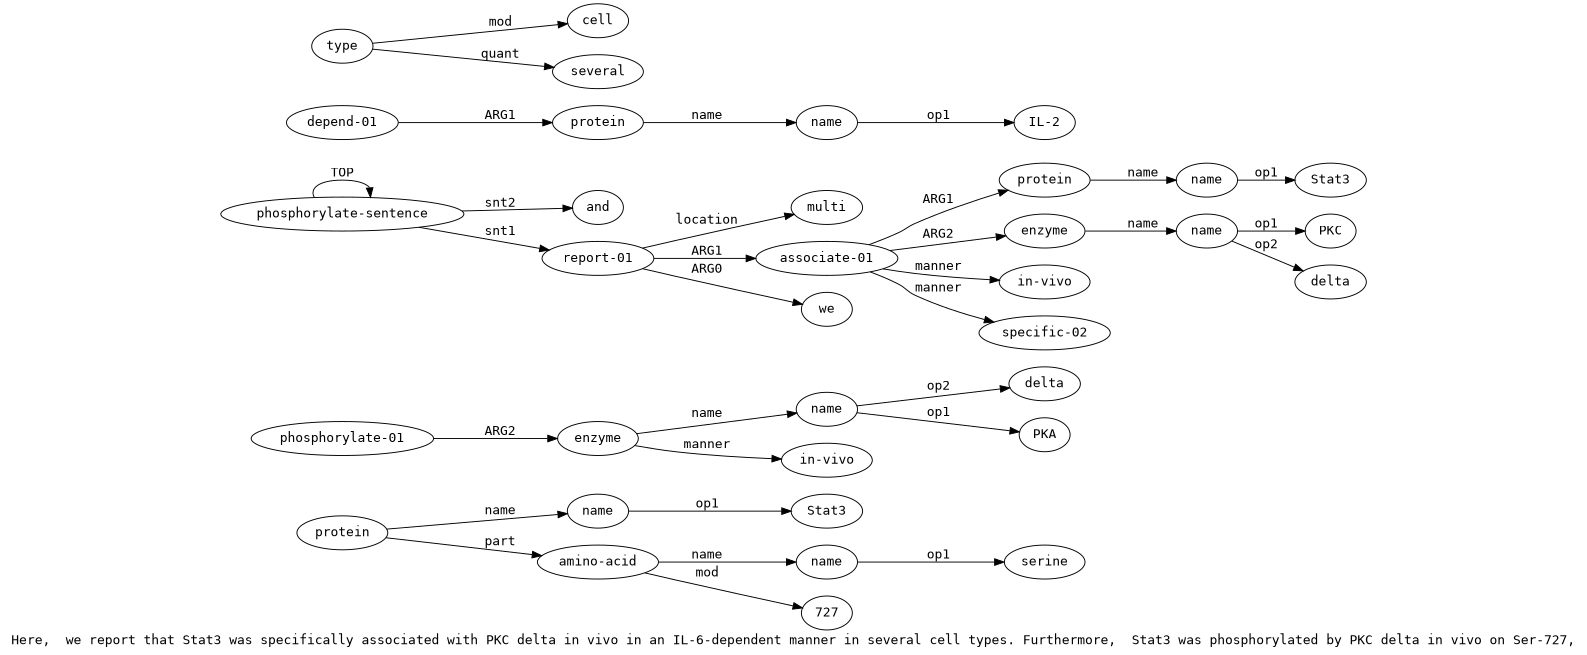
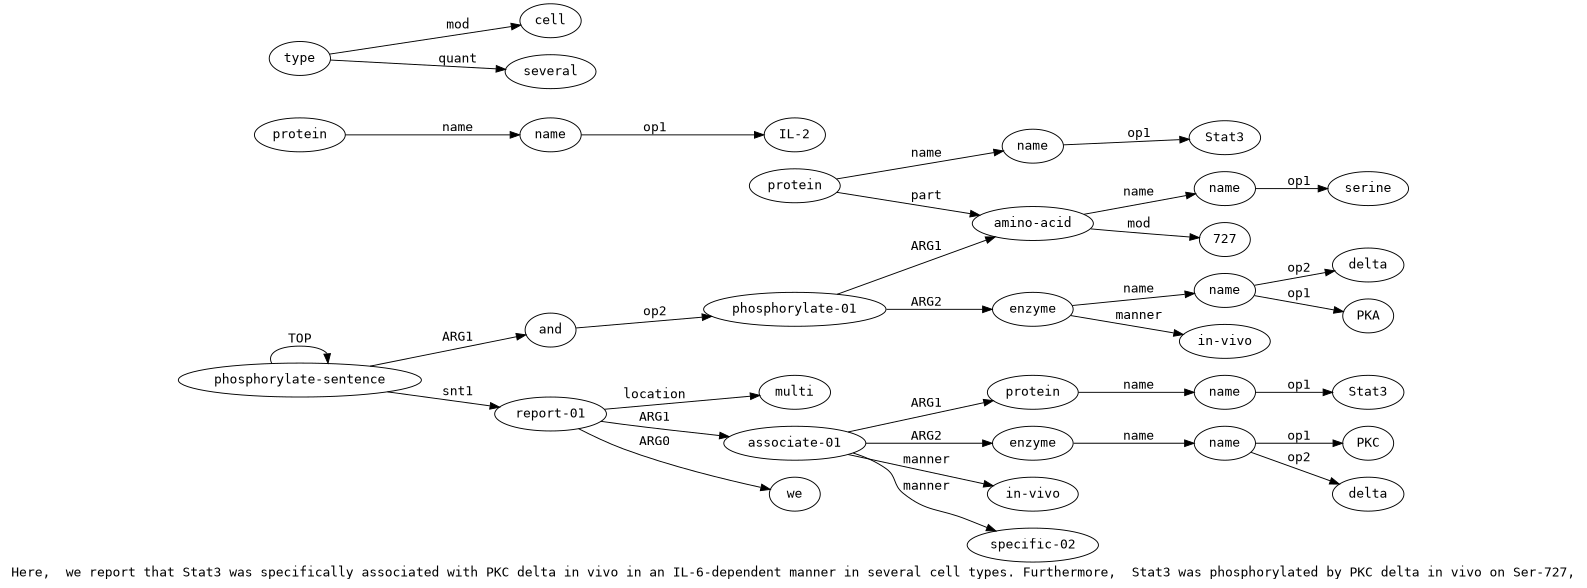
  digraph {
    fontname="DejaVu Sans Mono"
    label="Here,  we report that Stat3 was specifically associated with PKC delta in vivo in an IL-6-dependent manner in several cell types. Furthermore,  Stat3 was phosphorylated by PKC delta in vivo on Ser-727,"
    rankdir=LR
    node [color=black fontname="DejaVu Sans Mono" gold_ind=-1 gold_label=name test_ind=-1 test_label=name]
    edge [color=black fontname="DejaVu Sans Mono" gold_label=op1 test_label=op1]
    n1 [gold_ind=20 label=name test_ind=20]
    n2 [gold_label=serine label=serine test_label=serine]
    n3 [gold_ind=21 gold_label=protein label=protein test_ind=21 test_label=protein]
    n4 [gold_ind=22 label=name test_ind=22]
    n5 [gold_ind=19 gold_label="amino-acid" label="amino-acid" test_ind=19 test_label="amino-acid"]
    n6 [gold_label=Stat3 label=Stat3 test_label=Stat3]
    n7 [gold_label=727 label=727 test_label=727]
    n8 [gold_ind=23 gold_label=enzyme label=enzyme test_ind=23 test_label=enzyme]
    n9 [gold_ind=24 label=name test_ind=24]
    n10 [gold_ind=25 gold_label="in-vivo" label="in-vivo" test_ind=25 test_label="in-vivo"]
    n11 [gold_label=delta label=delta test_label=delta]
    n12 [gold_label=PKA label=PKA test_label=PKA]
    n13 [gold_label=Stat3 label=Stat3 test_label=Stat3]
    n14 [gold_label="IL-6" label="IL-2" test_label="IL-6"]
    n15 [gold_label=PKC label=PKC test_label=PKC]
    n16 [gold_label=delta label=delta test_label=delta]
    n17 [gold_ind=15 label=name test_ind=15]
    n18 [gold_ind=14 gold_label=protein label=protein test_ind=14 test_label=protein]
    n19 [gold_ind=17 gold_label=and label=and test_ind=17 test_label=and]
    n20 [gold_ind=18 gold_label="phosphorylate-01" label="phosphorylate-01" test_ind=18 test_label="phosphorylate-01"]
    n21 [gold_ind=16 gold_label=here label=multi test_ind=16 test_label=here]
    n22 [gold_ind=11 gold_label=cell label=cell test_ind=11 test_label=cell]
    n23 [gold_ind=10 gold_label=type label=type test_ind=10 test_label=type]
    n24 [gold_ind=12 gold_label=several label=several test_ind=12 test_label=several]
-   n25 [gold_ind=13 gold_label="depend-01" label="depend-01" test_ind=13 test_label="depend-01"]
    n26 [gold_ind=1 gold_label="report-01" label="report-01" test_ind=1 test_label="report-01"]
    n27 [gold_ind=3 gold_label="associate-01" label="associate-01" test_ind=3 test_label="associate-01"]
    n28 [gold_ind=2 gold_label=we label=we test_ind=2 test_label=we]
    n29 [gold_ind=4 gold_label=protein label=protein test_ind=4 test_label=protein]
    n30 [gold_ind=6 gold_label=enzyme label=enzyme test_ind=6 test_label=enzyme]
    n31 [gold_ind=9 gold_label="in-vivo" label="in-vivo" test_ind=9 test_label="in-vivo"]
    n32 [gold_ind=8 gold_label="specific-02" label="specific-02" test_ind=8 test_label="specific-02"]
    n33 [gold_ind=5 label=name test_ind=5]
    n34 [gold_ind=7 label=name test_ind=7]
    n35 [gold_ind=0 gold_label="multi-sentence" label="phosphorylate-sentence" test_ind=0 test_label="multi-sentence"]
    n1 -> n2 [label=op1]
    n3 -> n4 [gold_label=name label=name test_label=name]
    n3 -> n5 [gold_label=part label=part test_label=part]
    n4 -> n6 [label=op1]
    n5 -> n1 [gold_label=name label=name test_label=name]
    n5 -> n7 [gold_label=mod label=mod test_label=mod]
    n8 -> n9 [gold_label=name label=name test_label=name]
    n8 -> n10 [gold_label=manner label=manner test_label=manner]
    n9 -> n11 [gold_label=op2 label=op2 test_label=op2]
    n9 -> n12 [label=op1]
    n17 -> n14 [label=op1]
    n18 -> n17 [gold_label=name label=name test_label=name]
+   n19 -> n20 [gold_label=op2 label=op2 test_label=op2]
+   n20 -> n5 [gold_label=ARG1 label=ARG1 test_label=ARG1]
    n20 -> n8 [gold_label=ARG2 label=ARG2 test_label=ARG2]
    n23 -> n22 [gold_label=mod label=mod test_label=mod]
    n23 -> n24 [gold_label=quant label=quant test_label=quant]
-   n25 -> n18 [gold_label=ARG1 label=ARG1 test_label=ARG1]
    n26 -> n21 [gold_label=location label=location test_label=location]
    n26 -> n27 [gold_label=ARG1 label=ARG1 test_label=ARG1]
    n26 -> n28 [gold_label=ARG0 label=ARG0 test_label=ARG0]
    n27 -> n29 [gold_label=ARG1 label=ARG1 test_label=ARG1]
    n27 -> n30 [gold_label=ARG2 label=ARG2 test_label=ARG2]
    n27 -> n31 [gold_label=manner label=manner test_label=manner]
    n27 -> n32 [gold_label=manner label=manner test_label=manner]
    n29 -> n33 [gold_label=name label=name test_label=name]
    n30 -> n34 [gold_label=name label=name test_label=name]
    n33 -> n13 [label=op1]
    n34 -> n15 [label=op1]
    n34 -> n16 [gold_label=op2 label=op2 test_label=op2]
-   n35 -> n19 [gold_label=snt2 label=snt2 test_label=snt2]
+   n35 -> n19 [gold_label=snt2 label=ARG1 test_label=snt2]
    n35 -> n26 [gold_label=snt1 label=snt1 test_label=snt1]
    n35 -> n35 [gold_label=TOP label=TOP test_label=TOP]
  }
